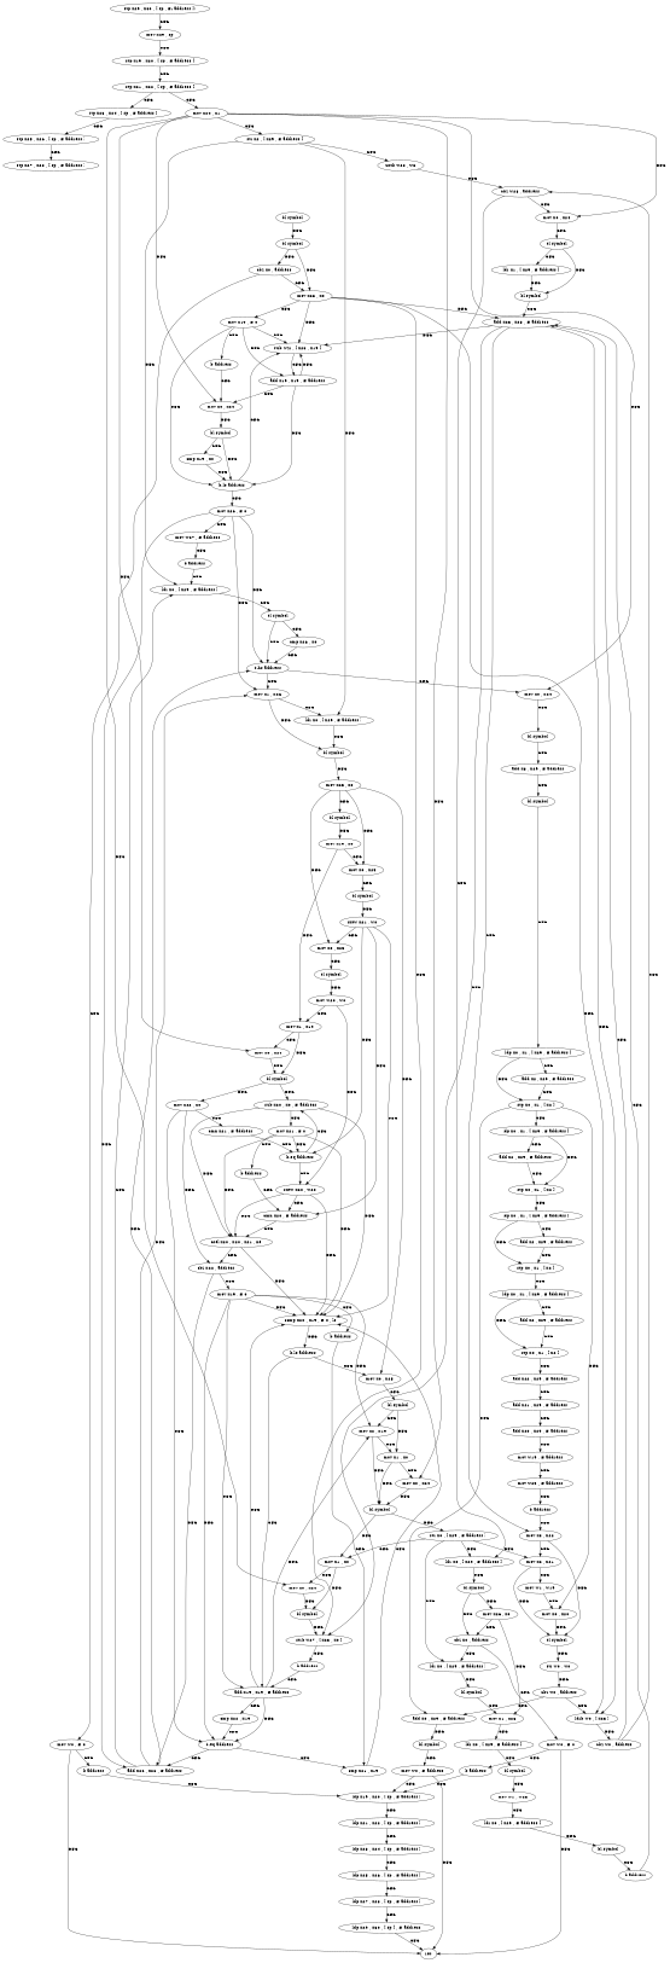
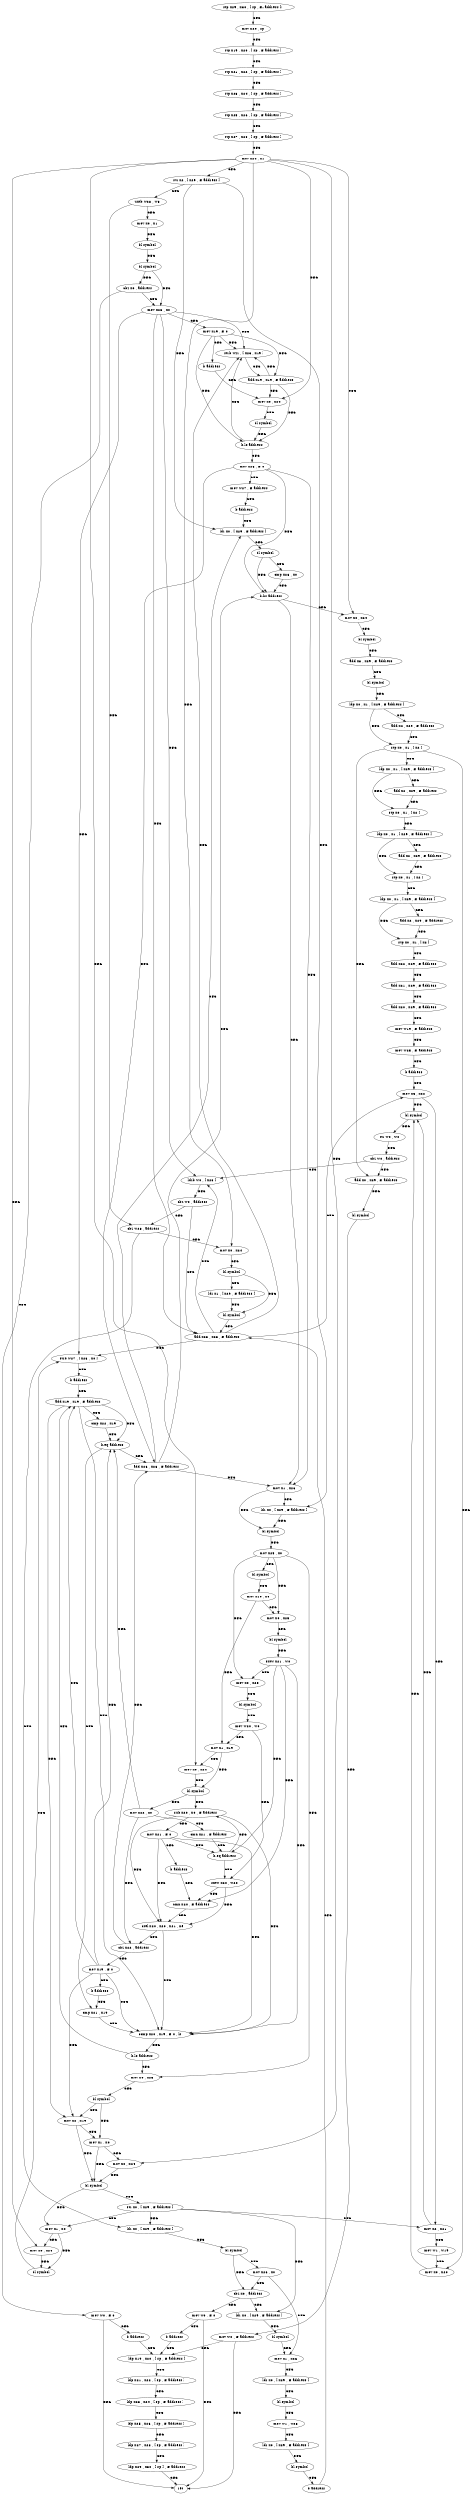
  digraph {
    n1 [label="stp x29 , x30 , [ sp , #- address ]!"]
    n2 [label="mov x29 , sp"]
    n3 [label="stp x19 , x20 , [ sp , # address ]"]
    n4 [label="stp x21 , x22 , [ sp , # address ]"]
    n5 [label="stp x23 , x24 , [ sp , # address ]"]
    n6 [label="stp x25 , x26 , [ sp , # address ]"]
    n7 [label="stp x27 , x28 , [ sp , # address ]"]
    n8 [label="mov x24 , x1"]
    n9 [label="str x2 , [ x29 , # address ]"]
    n10 [label="mov x0 , x24"]
    n11 [label="mov x0 , x24"]
    n12 [label="mov x0 , x24"]
    n13 [label="mov x0 , x24"]
    n14 [label="mov x0 , x24"]
    n15 [label="mov x0 , x24"]
    n16 [label="uxtb w28 , w3"]
    n17 [label="ldr x0 , [ x29 , # address ]"]
    n18 [label="ldr x0 , [ x29 , # address ]"]
    n19 [label="bl symbol"]
    n20 [label="bl symbol"]
    n21 [label="bl symbol"]
    n22 [label="bl symbol"]
    n23 [label="bl symbol"]
    n24 [label="bl symbol"]
+   n25 [label="mov x0 , x1"]
    n26 [label="cbz w28 , address"]
    n27 [label="bl symbol"]
    n28 [label="bl symbol"]
    n29 [label="bl symbol"]
    n30 [label="ldr x0 , [ x29 , # address ]"]
    n31 [label="bl symbol"]
    n32 [label="cbz x0 , address"]
    n33 [label="mov x23 , x0"]
    n34 [label="mov w0 , # 0"]
    n35 [label="mov x19 , # 0"]
    n36 [label="strb wzr , [ x23 , x19 ]"]
    n37 [label="ldrb w0 , [ x23 ]"]
    n38 [label="add x23 , x23 , # address"]
    n39 [label="strb w27 , [ x23 , x0 ]"]
    n40 [label="b address"]
    n41 [label=ret]
    n42 [label="ldp x19 , x20 , [ sp , # address ]"]
    n43 [label="b address"]
    n44 [label="b.lo address"]
    n45 [label="add x19 , x19 , # address"]
    n46 [label="cbz w0 , address"]
    n47 [label="mov x3 , x22"]
    n48 [label="b address"]
    n49 [label="ldp x21 , x22 , [ sp , # address ]"]
    n50 [label="ldp x23 , x24 , [ sp , # address ]"]
    n51 [label="mov x26 , # 0"]
-   n52 [label="cmp x19 , x0"]
    n53 [label="ldp x25 , x26 , [ sp , # address ]"]
    n54 [label="ldp x27 , x28 , [ sp , # address ]"]
    n55 [label="ldp x29 , x30 , [ sp ] , # address"]
    n56 [label="mov w27 , # address"]
    n57 [label="b.hs address"]
    n58 [label="mov x1 , x26"]
    n59 [label="add x26 , x26 , # address"]
    n60 [label="b address"]
    n61 [label="cmp x26 , x0"]
    n62 [label="add x8 , x29 , # address"]
    n63 [label="mov x25 , x0"]
    n64 [label="bl symbol"]
    n65 [label="ldp x0 , x1 , [ x29 , # address ]"]
    n66 [label="add x2 , x29 , # address"]
    n67 [label="stp x0 , x1 , [ x2 ]"]
    n68 [label="ldp x0 , x1 , [ x29 , # address ]"]
    n69 [label="mov x0 , x20"]
    n70 [label="add x0 , x29 , # address"]
    n71 [label="add x2 , x29 , # address"]
    n72 [label="stp x0 , x1 , [ x2 ]"]
    n73 [label="bl symbol"]
    n74 [label="bl symbol"]
    n75 [label="ldp x0 , x1 , [ x29 , # address ]"]
    n76 [label="add x2 , x29 , # address"]
    n77 [label="stp x0 , x1 , [ x2 ]"]
    n78 [label="ldp x0 , x1 , [ x29 , # address ]"]
    n79 [label="add x2 , x29 , # address"]
    n80 [label="stp x0 , x1 , [ x2 ]"]
    n81 [label="add x22 , x29 , # address"]
    n82 [label="add x21 , x29 , # address"]
    n83 [label="add x20 , x29 , # address"]
    n84 [label="mov w19 , # address"]
    n85 [label="mov w25 , # address"]
    n86 [label="b address"]
    n87 [label="mov x2 , x21"]
    n88 [label="mov w1 , w19"]
    n89 [label="str w0 , w0"]
    n90 [label="bl symbol"]
    n91 [label="mov x0 , x25"]
    n92 [label="mov x0 , x25"]
    n93 [label="mov x0 , x25"]
    n94 [label="mov x19 , x0"]
    n95 [label="bl symbol"]
    n96 [label="bl symbol"]
    n97 [label="bl symbol"]
    n98 [label="mov x1 , x19"]
    n99 [label="sxtw x21 , w0"]
    n100 [label="b.eq address"]
    n101 [label="ccmp x20 , x19 , # 0 , ls"]
    n102 [label="cmn x20 , # address"]
    n103 [label="sxtw x20 , w20"]
    n104 [label="sub x20 , x0 , # address"]
    n105 [label="csel x20 , x20 , x21 , ne"]
    n106 [label="cbz x22 , address"]
    n107 [label="b.lo address"]
    n108 [label="mov w20 , w0"]
    n109 [label="mov x22 , x0"]
    n110 [label="cmn x21 , # address"]
    n111 [label="b.eq address"]
    n112 [label="mov x21 , # 0"]
    n113 [label="mov x19 , # 0"]
    n114 [label="cmp x21 , x19"]
    n115 [label="b address"]
    n116 [label="cbz w0 , address"]
    n117 [label="mov w0 , # address"]
    n118 [label="bl symbol"]
    n119 [label="b address"]
    n120 [label="add x19 , x19 , # address"]
    n121 [label="mov x2 , x19"]
    n122 [label="cmp x22 , x19"]
    n123 [label="mov x1 , x0"]
    n124 [label="ldr x1 , [ x29 , # address ]"]
    n125 [label="bl symbol"]
    n126 [label="mov x26 , x0"]
    n127 [label="cbz x0 , address"]
    n128 [label="mov x1 , x26"]
    n129 [label="mov w0 , # 0"]
    n130 [label="ldr x0 , [ x29 , # address ]"]
    n131 [label="ldr x0 , [ x29 , # address ]"]
    n132 [label="b address"]
    n133 [label="bl symbol"]
    n134 [label="str x0 , [ x29 , # address ]"]
    n135 [label="mov x1 , x0"]
    n136 [label="bl symbol"]
    n137 [label="mov w1 , w25"]
    n138 [label="ldr x0 , [ x29 , # address ]"]
    n139 [label="bl symbol"]
    n140 [label="b address"]
    n1 -> n2 [label=CFG]
    n2 -> n3 [label=CFG]
    n3 -> n4 [label=CFG]
    n4 -> n5 [label=CFG]
    n5 -> n6 [label=CFG]
    n6 -> n7 [label=CFG]
-   n4 -> n8 [label=CFG]
+   n7 -> n8 [label=CFG]
    n8 -> n9 [label=CFG]
    n8 -> n10 [label=DFG]
    n8 -> n11 [label=DFG]
    n8 -> n12 [label=DFG]
    n8 -> n13 [label=DFG]
    n8 -> n14 [label=DFG]
    n8 -> n15 [label=DFG]
    n9 -> n16 [label=CFG]
    n9 -> n17 [label=DFG]
    n9 -> n18 [label=DFG]
    n10 -> n19 [label=DFG]
    n11 -> n20 [label=CFG]
    n12 -> n21 [label=DFG]
    n13 -> n22 [label=CFG]
    n14 -> n23 [label=DFG]
    n15 -> n24 [label=DFG]
+   n16 -> n25 [label=CFG]
    n16 -> n26 [label=DFG]
    n17 -> n27 [label=CFG]
    n18 -> n28 [label=DFG]
    n19 -> n44 [label=DFG]
-   n19 -> n52 [label=CFG]
    n20 -> n62 [label=CFG]
    n21 -> n104 [label=DFG]
    n21 -> n109 [label=DFG]
    n22 -> n124 [label=CFG]
    n22 -> n125 [label=DFG]
    n23 -> n134 [label=DFG]
    n23 -> n135 [label=DFG]
    n24 -> n39 [label=DFG]
+   n25 -> n29 [label=DFG]
    n26 -> n13 [label=CFG]
    n26 -> n30 [label=CFG]
    n27 -> n57 [label=DFG]
    n27 -> n61 [label=CFG]
    n28 -> n63 [label=DFG]
    n29 -> n31 [label=DFG]
    n30 -> n118 [label=DFG]
    n31 -> n32 [label=DFG]
    n31 -> n33 [label=DFG]
    n32 -> n33 [label=CFG]
    n32 -> n34 [label=CFG]
    n33 -> n35 [label=CFG]
    n33 -> n36 [label=DFG]
    n33 -> n37 [label=DFG]
    n33 -> n38 [label=DFG]
    n33 -> n39 [label=DFG]
    n34 -> n40 [label=CFG]
    n34 -> n41 [label=DFG]
    n35 -> n36 [label=DFG]
    n35 -> n43 [label=CFG]
    n35 -> n44 [label=DFG]
    n35 -> n45 [label=DFG]
    n36 -> n45 [label=CFG]
    n37 -> n46 [label=DFG]
    n38 -> n36 [label=DFG]
    n38 -> n37 [label=DFG]
    n38 -> n39 [label=DFG]
    n38 -> n47 [label=CFG]
    n39 -> n48 [label=CFG]
    n40 -> n42 [label=CFG]
    n42 -> n49 [label=CFG]
    n43 -> n10 [label=CFG]
    n44 -> n36 [label=CFG]
    n44 -> n51 [label=CFG]
    n45 -> n10 [label=CFG]
    n45 -> n36 [label=DFG]
    n45 -> n44 [label=DFG]
    n46 -> n26 [label=CFG]
    n46 -> n38 [label=CFG]
    n47 -> n73 [label=DFG]
    n47 -> n87 [label=CFG]
    n48 -> n120 [label=CFG]
    n49 -> n50 [label=CFG]
    n50 -> n53 [label=CFG]
    n51 -> n56 [label=CFG]
    n51 -> n57 [label=DFG]
    n51 -> n58 [label=DFG]
    n51 -> n59 [label=DFG]
-   n52 -> n44 [label=CFG]
    n53 -> n54 [label=CFG]
    n54 -> n55 [label=CFG]
    n55 -> n41 [label=CFG]
    n56 -> n60 [label=CFG]
    n57 -> n11 [label=CFG]
    n57 -> n58 [label=CFG]
    n58 -> n18 [label=CFG]
    n58 -> n28 [label=DFG]
    n59 -> n17 [label=CFG]
    n59 -> n57 [label=DFG]
    n59 -> n58 [label=DFG]
    n60 -> n17 [label=CFG]
    n61 -> n57 [label=CFG]
    n62 -> n64 [label=CFG]
    n63 -> n90 [label=CFG]
    n63 -> n91 [label=DFG]
    n63 -> n92 [label=DFG]
    n63 -> n93 [label=DFG]
    n64 -> n65 [label=CFG]
    n65 -> n66 [label=CFG]
    n65 -> n67 [label=DFG]
    n66 -> n67 [label=CFG]
    n67 -> n68 [label=CFG]
    n67 -> n69 [label=DFG]
    n67 -> n70 [label=DFG]
    n68 -> n71 [label=CFG]
    n68 -> n72 [label=DFG]
    n69 -> n73 [label=DFG]
    n70 -> n74 [label=DFG]
    n71 -> n72 [label=CFG]
    n72 -> n75 [label=CFG]
    n73 -> n89 [label=DFG]
    n74 -> n117 [label=CFG]
    n75 -> n76 [label=CFG]
    n75 -> n77 [label=DFG]
    n76 -> n77 [label=CFG]
    n77 -> n78 [label=CFG]
    n78 -> n79 [label=CFG]
    n78 -> n80 [label=DFG]
    n79 -> n80 [label=CFG]
    n80 -> n81 [label=CFG]
    n81 -> n82 [label=CFG]
    n82 -> n83 [label=CFG]
    n83 -> n84 [label=CFG]
    n84 -> n85 [label=CFG]
    n85 -> n86 [label=CFG]
    n86 -> n47 [label=CFG]
    n87 -> n73 [label=DFG]
    n87 -> n88 [label=CFG]
    n88 -> n69 [label=CFG]
    n89 -> n116 [label=DFG]
    n90 -> n94 [label=DFG]
    n91 -> n95 [label=CFG]
    n92 -> n96 [label=CFG]
    n93 -> n97 [label=CFG]
    n94 -> n91 [label=CFG]
    n94 -> n98 [label=DFG]
    n95 -> n99 [label=DFG]
    n96 -> n108 [label=DFG]
    n97 -> n121 [label=CFG]
    n97 -> n123 [label=DFG]
    n98 -> n12 [label=CFG]
    n98 -> n21 [label=DFG]
    n99 -> n92 [label=CFG]
    n99 -> n100 [label=DFG]
    n99 -> n101 [label=DFG]
    n99 -> n102 [label=DFG]
    n100 -> n103 [label=CFG]
    n100 -> n104 [label=CFG]
    n101 -> n107 [label=DFG]
    n102 -> n105 [label=CFG]
-   n103 -> n101 [label=DFG]
    n103 -> n102 [label=CFG]
    n103 -> n105 [label=DFG]
    n104 -> n101 [label=DFG]
    n104 -> n105 [label=DFG]
    n104 -> n112 [label=CFG]
    n105 -> n101 [label=DFG]
    n105 -> n106 [label=CFG]
    n106 -> n59 [label=DFG]
    n106 -> n113 [label=CFG]
    n107 -> n93 [label=CFG]
    n107 -> n120 [label=CFG]
    n108 -> n98 [label=CFG]
    n108 -> n103 [label=DFG]
    n109 -> n106 [label=DFG]
    n109 -> n110 [label=CFG]
    n109 -> n111 [label=DFG]
    n110 -> n100 [label=CFG]
    n111 -> n59 [label=CFG]
    n111 -> n114 [label=CFG]
    n112 -> n100 [label=DFG]
    n112 -> n101 [label=DFG]
    n112 -> n105 [label=DFG]
    n112 -> n115 [label=CFG]
    n113 -> n101 [label=DFG]
    n113 -> n111 [label=DFG]
    n113 -> n119 [label=CFG]
    n113 -> n120 [label=DFG]
    n113 -> n121 [label=DFG]
    n114 -> n101 [label=CFG]
    n115 -> n102 [label=CFG]
    n116 -> n37 [label=CFG]
    n116 -> n70 [label=CFG]
    n117 -> n41 [label=DFG]
    n117 -> n42 [label=CFG]
    n118 -> n126 [label=DFG]
    n118 -> n127 [label=DFG]
    n119 -> n114 [label=CFG]
    n120 -> n101 [label=DFG]
    n120 -> n111 [label=DFG]
    n120 -> n121 [label=DFG]
    n120 -> n122 [label=CFG]
    n121 -> n23 [label=DFG]
    n121 -> n123 [label=CFG]
    n122 -> n111 [label=CFG]
    n123 -> n14 [label=CFG]
    n123 -> n23 [label=DFG]
    n124 -> n125 [label=DFG]
    n125 -> n38 [label=CFG]
    n126 -> n127 [label=CFG]
    n126 -> n128 [label=DFG]
    n127 -> n129 [label=CFG]
    n127 -> n130 [label=CFG]
    n128 -> n131 [label=CFG]
    n129 -> n41 [label=DFG]
    n129 -> n132 [label=CFG]
    n130 -> n133 [label=DFG]
    n131 -> n136 [label=CFG]
    n132 -> n42 [label=CFG]
    n133 -> n128 [label=CFG]
    n134 -> n30 [label=DFG]
    n134 -> n87 [label=DFG]
    n134 -> n130 [label=DFG]
    n134 -> n135 [label=CFG]
    n135 -> n15 [label=CFG]
    n135 -> n24 [label=DFG]
    n136 -> n137 [label=CFG]
    n137 -> n138 [label=CFG]
    n138 -> n139 [label=DFG]
    n139 -> n140 [label=CFG]
    n140 -> n38 [label=CFG]
  }
